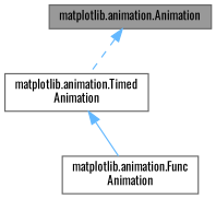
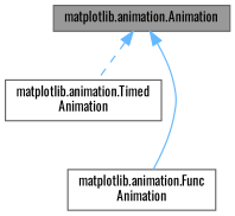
  digraph {
    fontname=Oswald
    node [color=gray40 fillcolor=white fontname=Oswald fontsize=10 shape=box style=filled]
    edge [color=steelblue1 dir=back fontname=Oswald fontsize=10 labelfontname=Helvetica labelfontsize=10]
    n1 [fillcolor=grey60 fontcolor=black height=0.2 label="matplotlib.animation.Animation" width=0.4]
    n2 [height=0.2 label="matplotlib.animation.Timed\lAnimation" width=0.4]
    n3 [height=0.2 label="matplotlib.animation.Func\lAnimation" width=0.4]
    n1 -> n2 [style=dashed]
-   n2 -> n3 [style=solid]
+   n1 -> n3 [style=solid]
  }
